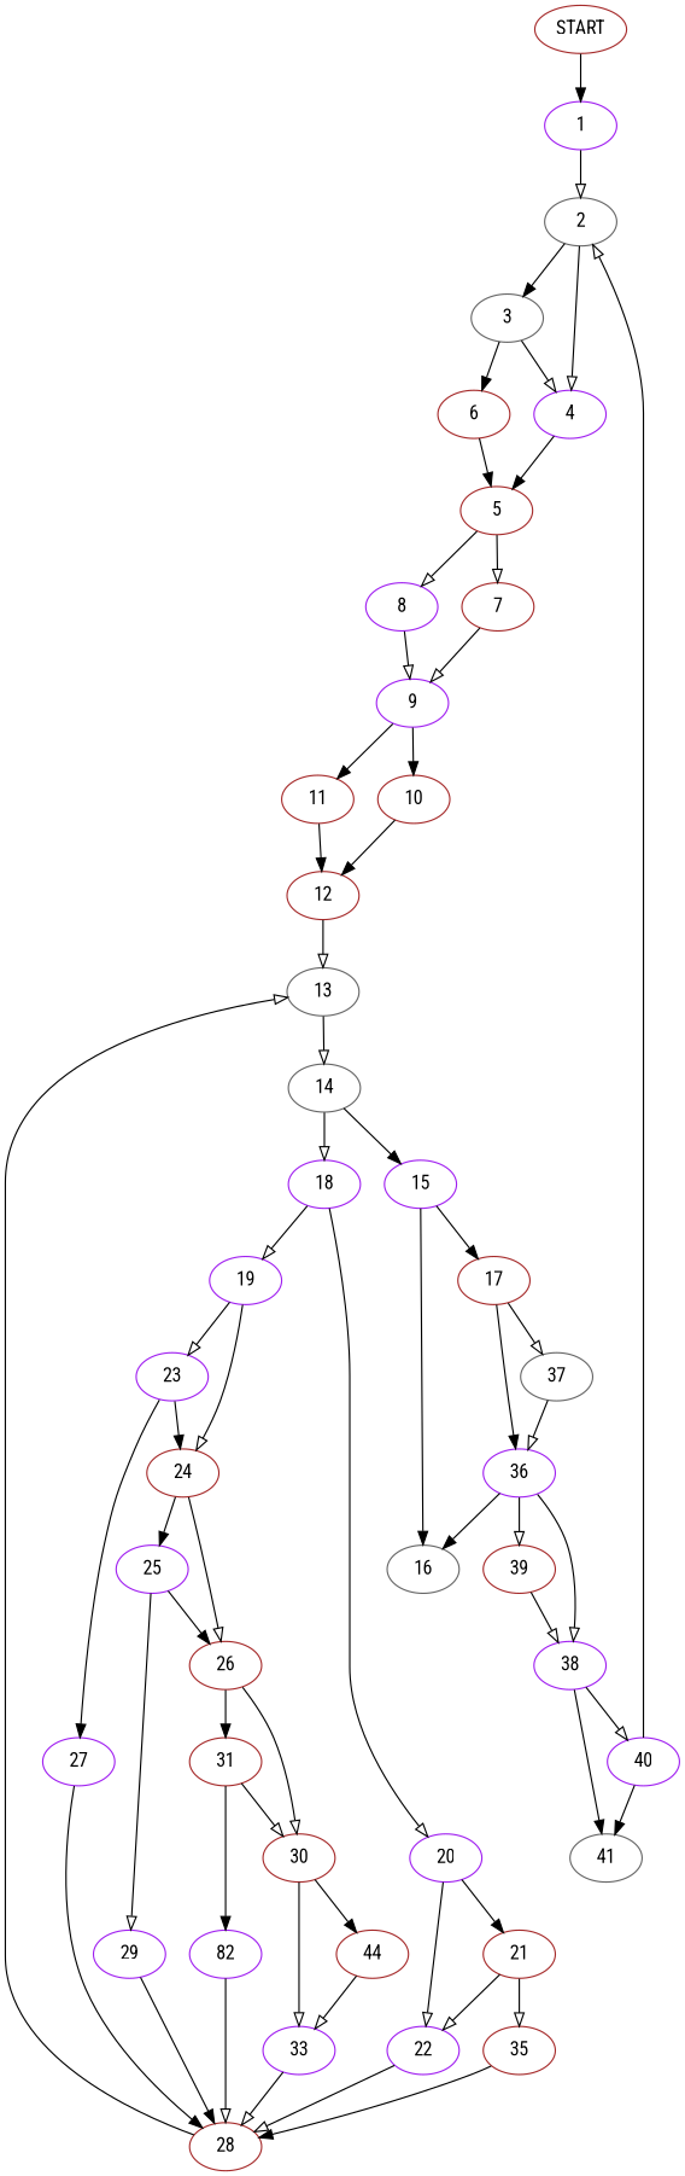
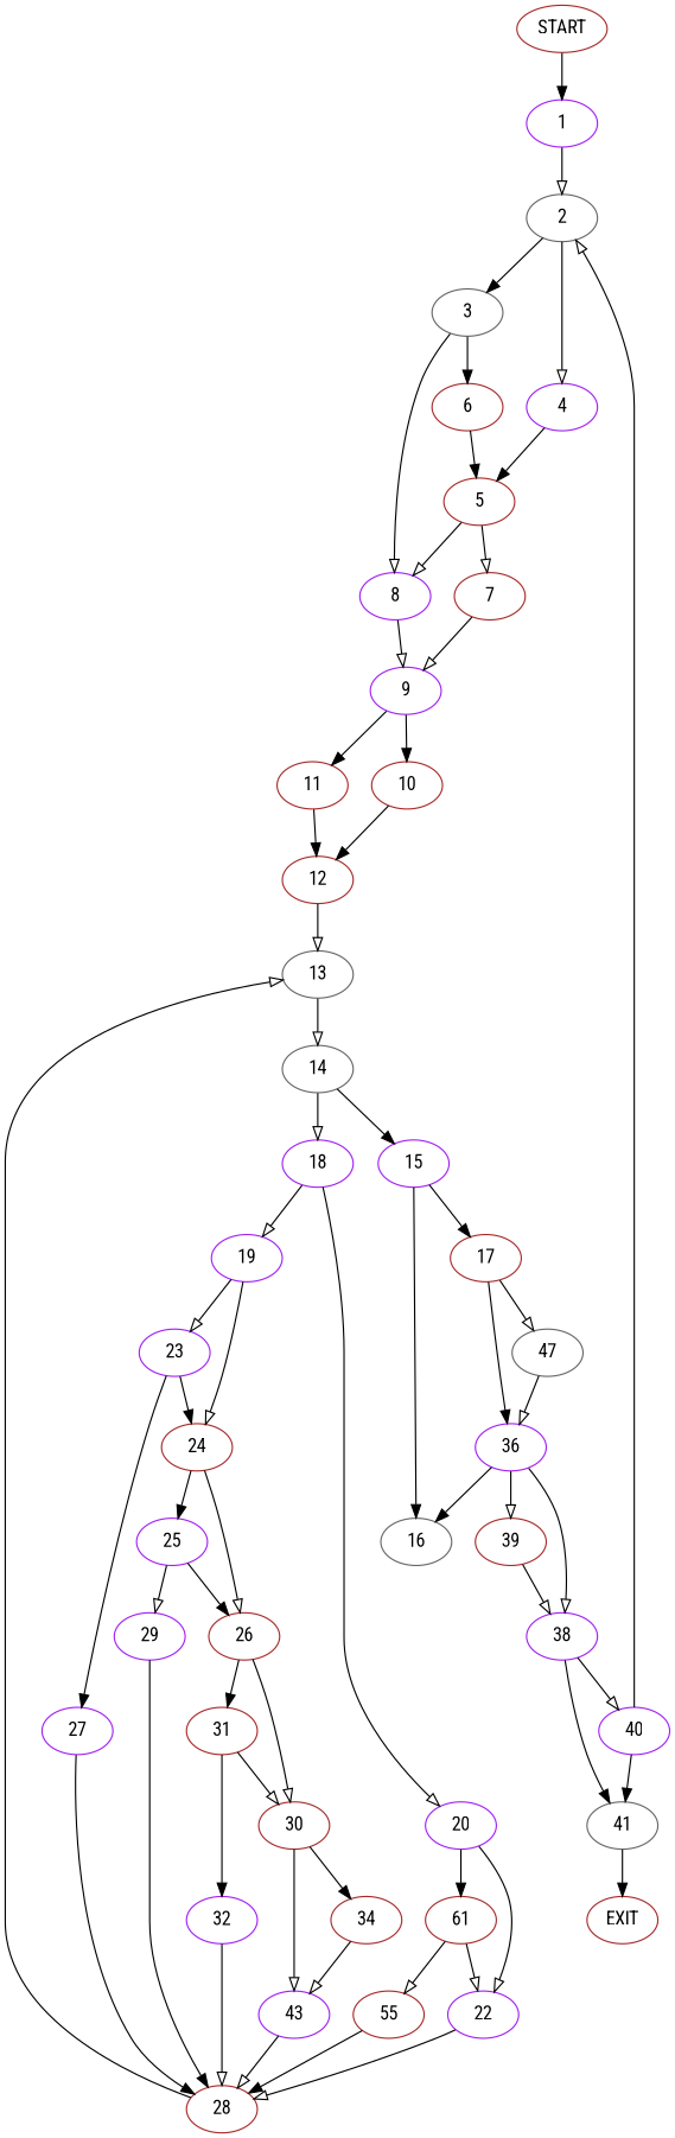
  digraph {
    fontname="Roboto Condensed"
    node [color=brown fontname="Roboto Condensed"]
    edge [arrowhead=onormal fontname="Roboto Condensed"]
    n1 [label=START]
    1 [color=purple]
    2 [color=gray40]
+   n4 [label=EXIT]
    3 [color=gray40]
    4 [color=purple]
    6
    5
    7
    8 [color=purple]
    9 [color=purple]
    10
    11
    12
    13 [color=gray40]
    14 [color=gray40]
    15 [color=purple]
    18 [color=purple]
    16 [color=gray40]
    17
    19 [color=purple]
    20 [color=purple]
    36 [color=purple]
-   37 [color=gray40]
+   37 [color=gray40 label=47]
    38 [color=purple]
    39
    23 [color=purple]
    24
-   21
+   21 [label=61]
    22 [color=purple]
    27 [color=purple]
    25 [color=purple]
    26
-   35
+   35 [label=55]
    28
    29 [color=purple]
    30
    31
-   33 [color=purple]
-   34 [label=44]
-   32 [color=purple label=82]
+   33 [color=purple label=43]
+   34
+   32 [color=purple]
    40 [color=purple]
    41 [color=gray40]
    n1 -> 1 [arrowhead=normal]
    1 -> 2
    2 -> 3 [arrowhead=normal]
    2 -> 4
-   3 -> 4
+   3 -> 8
    3 -> 6 [arrowhead=normal]
    4 -> 5 [arrowhead=normal]
    6 -> 5 [arrowhead=normal]
    5 -> 7
    5 -> 8
    7 -> 9
    8 -> 9
    9 -> 10 [arrowhead=normal]
    9 -> 11 [arrowhead=normal]
    10 -> 12 [arrowhead=normal]
    11 -> 12 [arrowhead=normal]
    12 -> 13
    13 -> 14
    14 -> 15 [arrowhead=normal]
    14 -> 18
    15 -> 16 [arrowhead=normal]
    15 -> 17 [arrowhead=normal]
    18 -> 19
    18 -> 20
    17 -> 36 [arrowhead=normal]
    17 -> 37
    19 -> 23
    19 -> 24
    20 -> 21 [arrowhead=normal]
    20 -> 22
    36 -> 16 [arrowhead=normal]
    36 -> 38
    36 -> 39
    37 -> 36
    38 -> 40
    38 -> 41 [arrowhead=normal]
    39 -> 38
    23 -> 24 [arrowhead=normal]
    23 -> 27 [arrowhead=normal]
    24 -> 25 [arrowhead=normal]
    24 -> 26
    21 -> 22
    21 -> 35
    22 -> 28
    27 -> 28 [arrowhead=normal]
    25 -> 26 [arrowhead=normal]
    25 -> 29
    26 -> 30
    26 -> 31 [arrowhead=normal]
    35 -> 28 [arrowhead=normal]
    28 -> 13
    29 -> 28 [arrowhead=normal]
    30 -> 33
    30 -> 34 [arrowhead=normal]
    31 -> 30
    31 -> 32 [arrowhead=normal]
    33 -> 28
    34 -> 33
    32 -> 28
    40 -> 2
    40 -> 41 [arrowhead=normal]
+   41 -> n4 [arrowhead=normal]
  }
